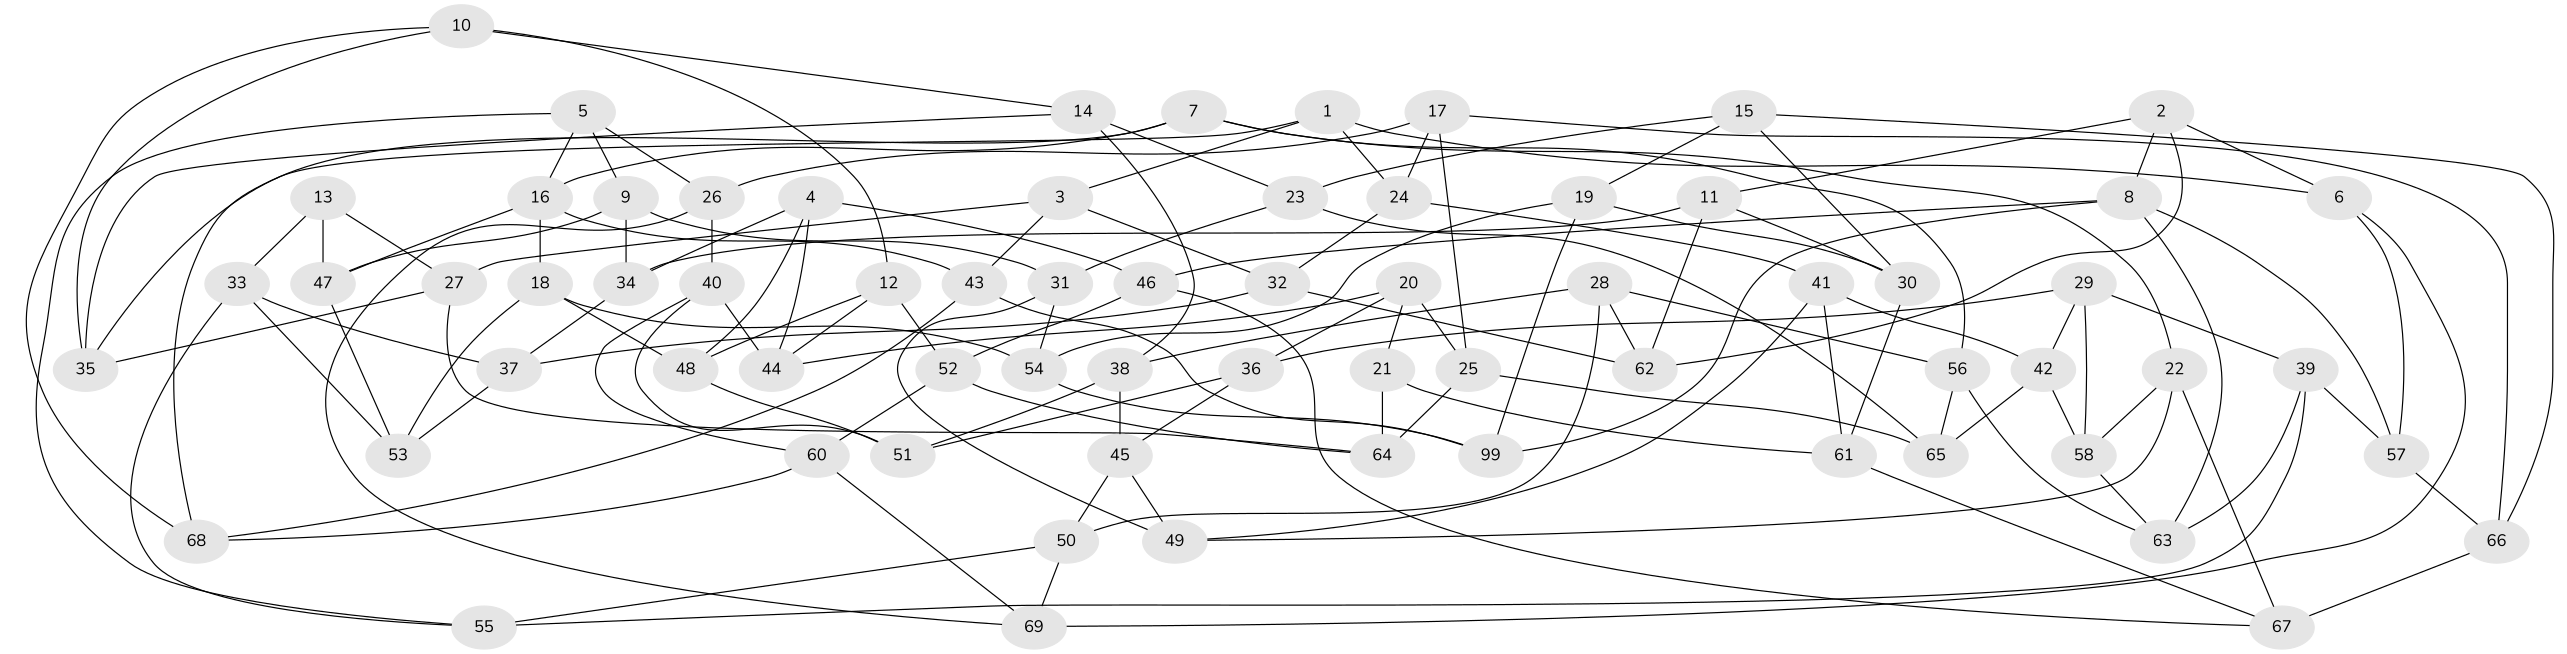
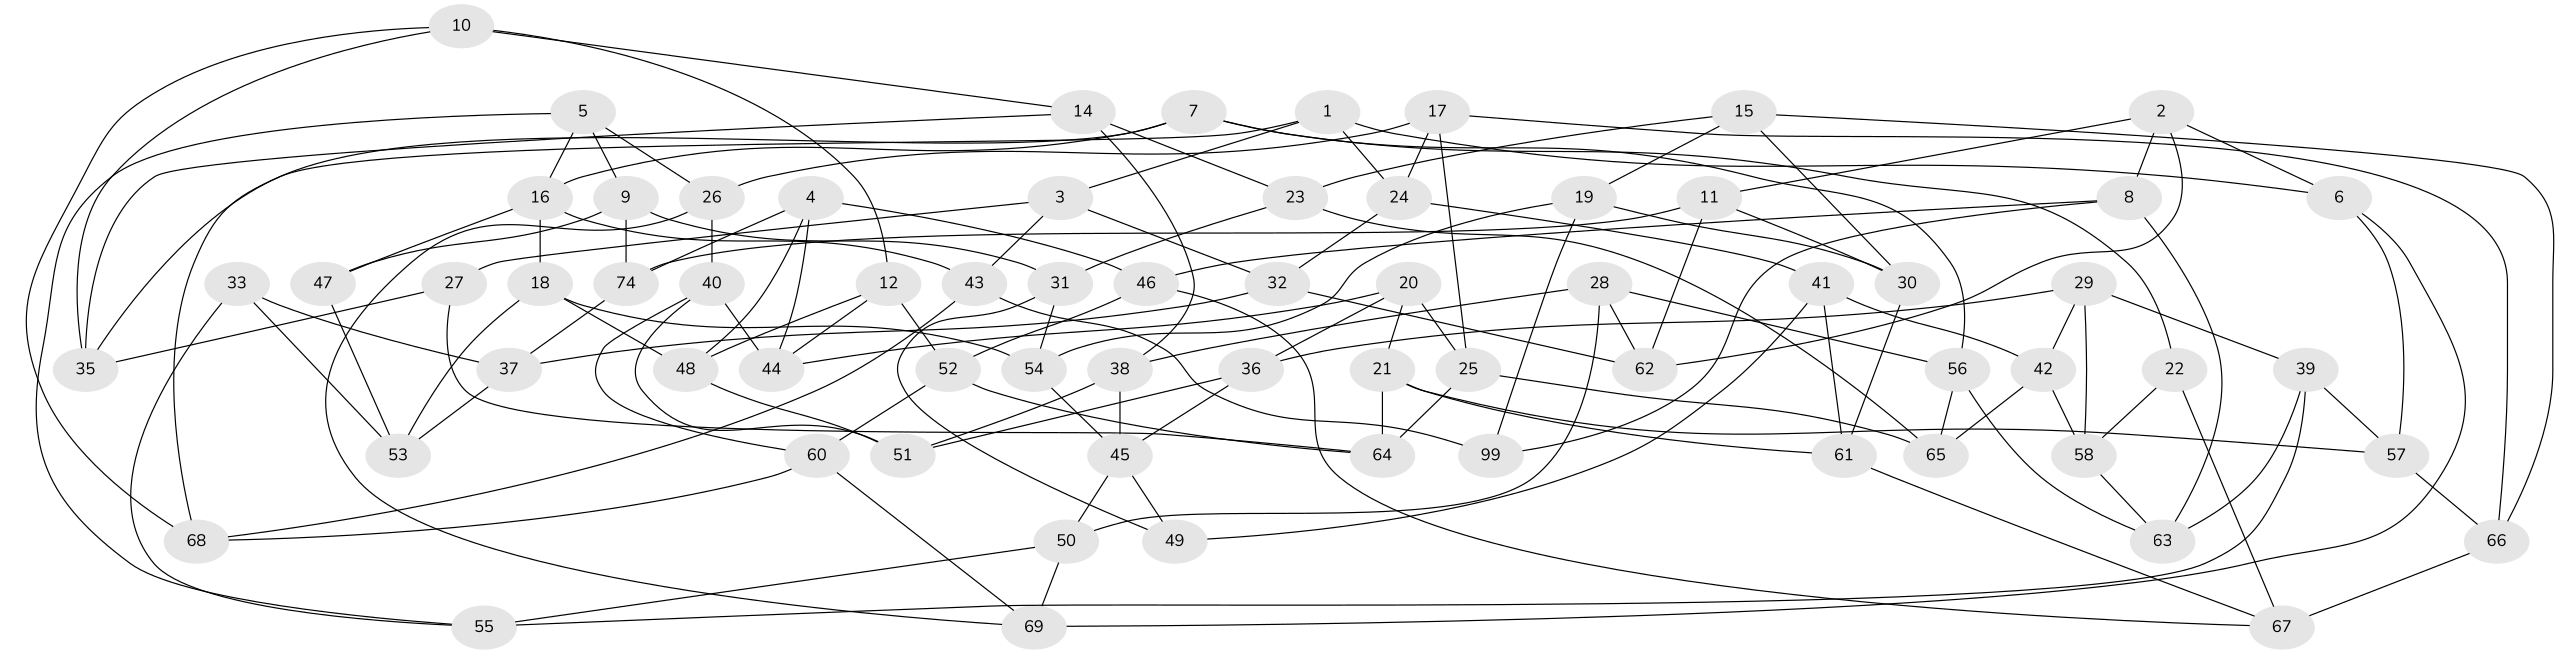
  graph {
    fontname=Nunito
    node [color=gray90 fontname=Nunito style=filled]
    edge [fontname=Nunito]
    1
    3
    6
    24
    35
    27
    32
    43
    57
    69
    41
    2
    8
    11
    62
    46
    n17 [label=99]
    63
-   34
+   34 [label=74]
    30
    64
    37
    68
    4
    44
    48
    52
    67
    51
    5
    9
    16
    26
    55
    31
    47
    18
    40
    66
    7
    22
    56
-   13
    33
    49
    58
    65
    54
    53
    10
    12
    14
    23
    38
    61
    60
    45
    15
    19
    17
    25
    20
    21
    36
    42
    28
    50
    29
    39
    1 -- 3
    1 -- 6
    1 -- 24
    1 -- 35
    3 -- 27
    3 -- 32
    3 -- 43
    6 -- 57
    6 -- 69
    24 -- 32
    24 -- 41
    27 -- 35
    27 -- 64
    32 -- 62
    32 -- 37
    43 -- n17
    43 -- 68
    57 -- 66
    41 -- 49
    41 -- 61
    41 -- 42
    2 -- 6
    2 -- 8
    2 -- 11
    2 -- 62
    8 -- 46
    8 -- n17
    8 -- 63
    11 -- 62
    11 -- 34
    11 -- 30
    46 -- 52
    46 -- 67
    34 -- 37
    30 -- 61
    37 -- 53
    4 -- 46
    4 -- 34
    4 -- 44
    4 -- 48
    48 -- 51
    52 -- 64
    52 -- 60
    5 -- 9
    5 -- 16
    5 -- 26
    5 -- 55
    9 -- 34
    9 -- 31
    9 -- 47
    16 -- 43
    16 -- 47
    16 -- 18
    26 -- 69
    26 -- 40
    31 -- 49
    31 -- 54
    47 -- 53
    18 -- 48
    18 -- 54
    18 -- 53
    40 -- 44
    40 -- 51
    40 -- 60
    66 -- 67
    7 -- 68
    7 -- 16
    7 -- 22
    7 -- 56
    22 -- 67
-   22 -- 49
    22 -- 58
    56 -- 63
    56 -- 65
-   13 -- 27
-   13 -- 47
-   13 -- 33
    33 -- 37
    33 -- 55
    33 -- 53
    58 -- 63
-   54 -- n17
+   54 -- 45
    10 -- 35
    10 -- 68
    10 -- 12
    10 -- 14
    12 -- 44
    12 -- 48
    12 -- 52
    14 -- 35
    14 -- 23
    14 -- 38
    23 -- 31
    23 -- 65
    38 -- 51
    38 -- 45
    61 -- 67
    60 -- 69
    60 -- 68
    45 -- 49
    45 -- 50
    15 -- 30
    15 -- 66
    15 -- 23
    15 -- 19
    19 -- n17
    19 -- 30
    19 -- 54
    17 -- 24
    17 -- 26
    17 -- 66
    17 -- 25
    25 -- 64
    25 -- 65
    20 -- 44
    20 -- 25
    20 -- 21
    20 -- 36
-   8 -- 57
+   21 -- 57
    21 -- 64
    21 -- 61
    36 -- 51
    36 -- 45
    42 -- 58
    42 -- 65
    28 -- 62
    28 -- 56
    28 -- 38
    28 -- 50
    50 -- 69
    50 -- 55
    29 -- 58
    29 -- 36
    29 -- 42
    29 -- 39
    39 -- 57
    39 -- 63
    39 -- 55
  }
